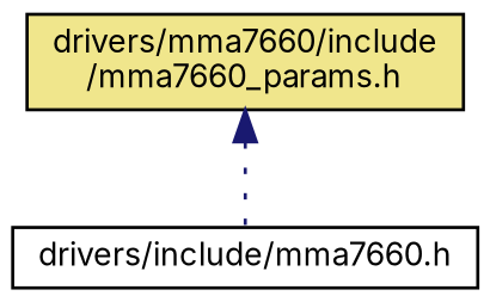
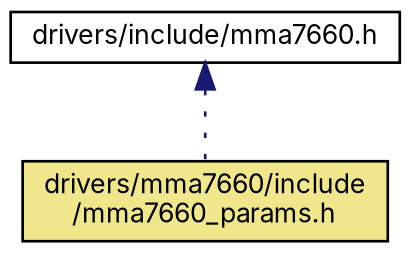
  digraph {
    fontname=Inter
    node [color=black fontname=Inter fontsize=10 shape=record style=filled]
    n1 [fillcolor=white fontcolor=black height=0.2 label="drivers/include/mma7660.h" width=0.4]
    n2 [fillcolor=khaki height=0.2 label="drivers/mma7660/include\l/mma7660_params.h" width=0.4]
-   n2 -> n1 [color=midnightblue dir=back fontname=Inter fontsize=10 labelfontname=Helvetica labelfontsize=10 style=dotted]
+   n1 -> n2 [color=midnightblue dir=back fontname=Inter fontsize=10 labelfontname=Helvetica labelfontsize=10 style=dotted]
  }
